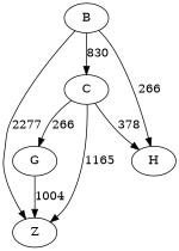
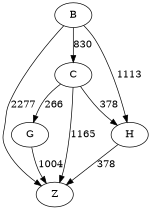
  digraph {
    rankdir=TB
    B
    Z
    C
    H
    G
    B -> Z [label=2277]
    B -> C [label=830]
-   B -> H [label=266]
+   B -> H [label=1113]
    C -> Z [label=1165]
    C -> H [label=378]
    C -> G [label=266]
+   H -> Z [label=378]
    G -> Z [label=1004]
  }
